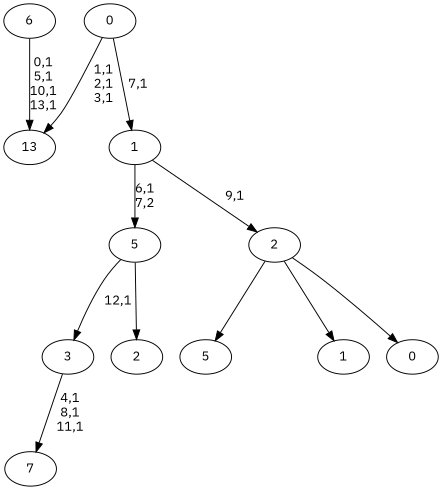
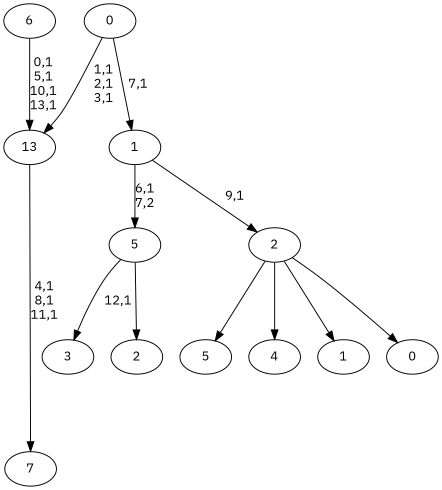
  digraph {
    fontname="IBM Plex Sans"
    node [fontname="IBM Plex Sans"]
    edge [fontname="IBM Plex Sans"]
    n1 [label=7]
    n2 [label=6]
    13
    n4 [label=5]
+   n5 [label=4]
    n6 [label=3]
    n7 [label=2]
    5
    n9 [label=1]
    n10 [label=0]
    2
    1
    0
    n2 -> 13 [label="0,1\n5,1\n10,1\n13,1"]
-   n6 -> n1 [label="4,1\n8,1\n11,1"]
+   13 -> n1 [label="4,1\n8,1\n11,1"]
    5 -> n6 [label="12,1"]
    5 -> n7
    2 -> n4
+   2 -> n5
    2 -> n9
    2 -> n10
    1 -> 5 [label="6,1\n7,2"]
    1 -> 2 [label="9,1"]
    0 -> 13 [label="1,1\n2,1\n3,1"]
    0 -> 1 [label="7,1"]
  }
